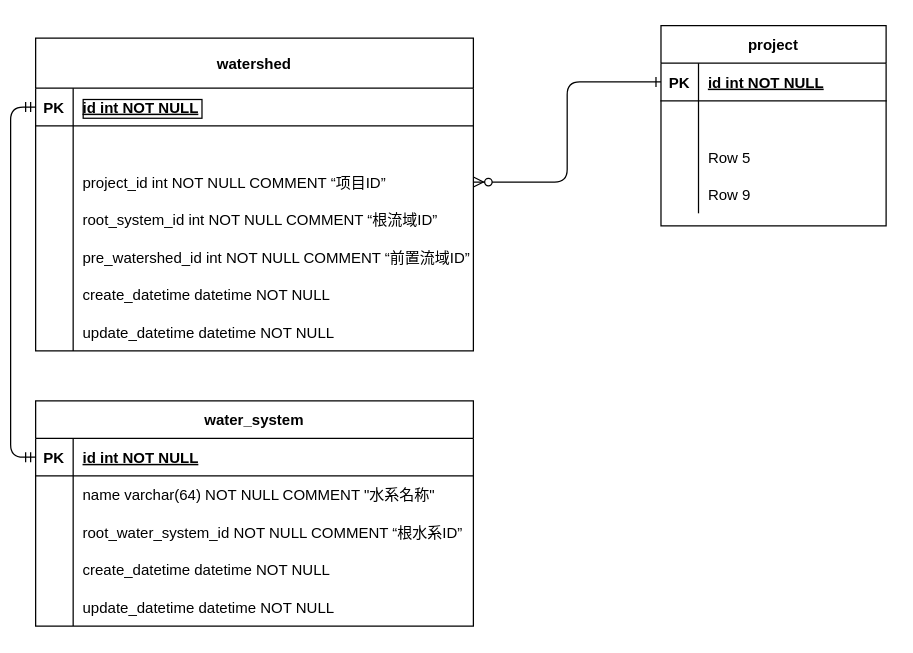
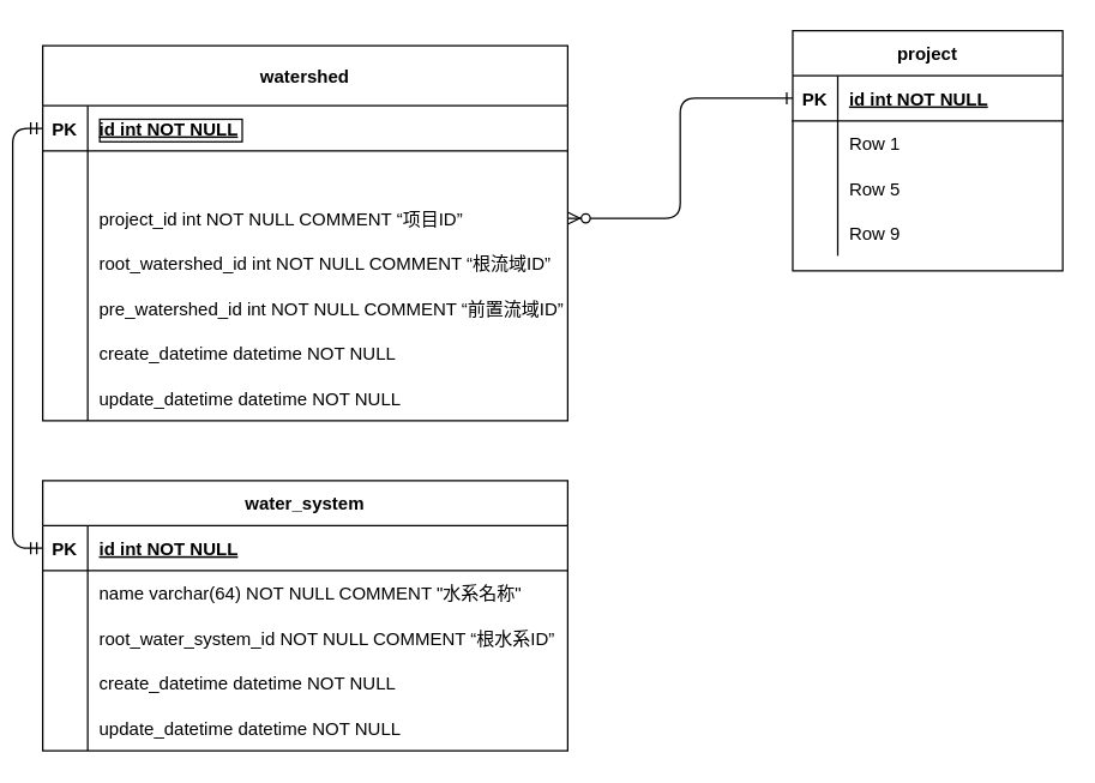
  <mxCell id="0" />
  <mxCell id="1" parent="0" />
  <mxCell id="2" value="watershed" style="shape=table;startSize=40;container=1;collapsible=1;childLayout=tableLayout;fixedRows=1;rowLines=0;fontStyle=1;align=center;resizeLast=1;" parent="1" vertex="1"><mxGeometry x="20" y="30" width="350" height="250" as="geometry"><mxRectangle x="100" y="130" width="90" height="40" as="alternateBounds" /></mxGeometry></mxCell>
  <mxCell id="3" value="" style="shape=partialRectangle;collapsible=0;dropTarget=0;pointerEvents=0;fillColor=none;points=[[0,0.5],[1,0.5]];portConstraint=eastwest;top=0;left=0;right=0;bottom=1;" parent="2" vertex="1"><mxGeometry y="40" width="350" height="30" as="geometry" /></mxCell>
  <mxCell id="4" value="PK" style="shape=partialRectangle;overflow=hidden;connectable=0;fillColor=none;top=0;left=0;bottom=0;right=0;fontStyle=1;" parent="3" vertex="1"><mxGeometry width="30" height="30" as="geometry" /></mxCell>
  <mxCell id="5" value="id int NOT NULL " style="shape=partialRectangle;overflow=hidden;connectable=0;fillColor=none;top=0;left=0;bottom=0;right=0;align=left;spacingLeft=6;fontStyle=5;labelBorderColor=#000000;" parent="3" vertex="1"><mxGeometry x="30" width="320" height="30" as="geometry" /></mxCell>
  <mxCell id="6" value="" style="shape=partialRectangle;collapsible=0;dropTarget=0;pointerEvents=0;points=[[0,0.5],[1,0.5]];portConstraint=eastwest;top=0;left=0;right=0;bottom=0;fillColor=none;" parent="2" vertex="1"><mxGeometry y="70" width="350" height="30" as="geometry" /></mxCell>
  <mxCell id="7" value="" style="shape=partialRectangle;overflow=hidden;connectable=0;fillColor=none;top=0;left=0;bottom=0;right=0;" parent="6" vertex="1"><mxGeometry width="30" height="30" as="geometry" /></mxCell>
  <mxCell id="8" style="shape=partialRectangle;collapsible=0;dropTarget=0;pointerEvents=0;points=[[0,0.5],[1,0.5]];portConstraint=eastwest;top=0;left=0;right=0;bottom=0;fillColor=none;" vertex="1" parent="2"><mxGeometry y="100" width="350" height="30" as="geometry" /></mxCell>
  <mxCell id="9" value="project_id int NOT NULL COMMENT “项目ID”  " style="shape=partialRectangle;overflow=hidden;connectable=0;fillColor=none;top=0;left=0;bottom=0;right=0;align=left;spacingLeft=6;" vertex="1" parent="8"><mxGeometry x="30" width="320" height="30" as="geometry" /></mxCell>
  <mxCell id="10" style="shape=partialRectangle;collapsible=0;dropTarget=0;pointerEvents=0;points=[[0,0.5],[1,0.5]];portConstraint=eastwest;top=0;left=0;right=0;bottom=0;fillColor=none;" vertex="1" parent="2"><mxGeometry y="130" width="350" height="30" as="geometry" /></mxCell>
  <mxCell id="11" style="shape=partialRectangle;overflow=hidden;connectable=0;fillColor=none;top=0;left=0;bottom=0;right=0;" vertex="1" parent="10"><mxGeometry width="30" height="30" as="geometry" /></mxCell>
- <mxCell id="12" value="root_system_id int NOT NULL COMMENT “根流域ID” " style="shape=partialRectangle;overflow=hidden;connectable=0;fillColor=none;top=0;left=0;bottom=0;right=0;align=left;spacingLeft=6;" vertex="1" parent="10"><mxGeometry x="30" width="320" height="30" as="geometry" /></mxCell>
+ <mxCell id="12" value="root_watershed_id int NOT NULL COMMENT “根流域ID” " style="shape=partialRectangle;overflow=hidden;connectable=0;fillColor=none;top=0;left=0;bottom=0;right=0;align=left;spacingLeft=6;" vertex="1" parent="10"><mxGeometry x="30" width="320" height="30" as="geometry" /></mxCell>
  <mxCell id="13" style="shape=partialRectangle;collapsible=0;dropTarget=0;pointerEvents=0;points=[[0,0.5],[1,0.5]];portConstraint=eastwest;top=0;left=0;right=0;bottom=0;fillColor=none;" vertex="1" parent="2"><mxGeometry y="160" width="350" height="30" as="geometry" /></mxCell>
  <mxCell id="14" style="shape=partialRectangle;overflow=hidden;connectable=0;fillColor=none;top=0;left=0;bottom=0;right=0;" vertex="1" parent="13"><mxGeometry width="30" height="30" as="geometry" /></mxCell>
  <mxCell id="15" value="pre_watershed_id int NOT NULL COMMENT “前置流域ID” " style="shape=partialRectangle;overflow=hidden;connectable=0;fillColor=none;top=0;left=0;bottom=0;right=0;align=left;spacingLeft=6;" vertex="1" parent="13"><mxGeometry x="30" width="320" height="30" as="geometry" /></mxCell>
  <mxCell id="16" style="shape=partialRectangle;collapsible=0;dropTarget=0;pointerEvents=0;points=[[0,0.5],[1,0.5]];portConstraint=eastwest;top=0;left=0;right=0;bottom=0;fillColor=none;" vertex="1" parent="2"><mxGeometry y="190" width="350" height="30" as="geometry" /></mxCell>
  <mxCell id="17" style="shape=partialRectangle;overflow=hidden;connectable=0;fillColor=none;top=0;left=0;bottom=0;right=0;" vertex="1" parent="16"><mxGeometry width="30" height="30" as="geometry" /></mxCell>
  <mxCell id="18" value="create_datetime datetime NOT NULL" style="shape=partialRectangle;overflow=hidden;connectable=0;fillColor=none;top=0;left=0;bottom=0;right=0;align=left;spacingLeft=6;" vertex="1" parent="16"><mxGeometry x="30" width="320" height="30" as="geometry" /></mxCell>
  <mxCell id="19" style="shape=partialRectangle;collapsible=0;dropTarget=0;pointerEvents=0;points=[[0,0.5],[1,0.5]];portConstraint=eastwest;top=0;left=0;right=0;bottom=0;fillColor=none;" vertex="1" parent="2"><mxGeometry y="220" width="350" height="30" as="geometry" /></mxCell>
  <mxCell id="20" style="shape=partialRectangle;overflow=hidden;connectable=0;fillColor=none;top=0;left=0;bottom=0;right=0;" vertex="1" parent="19"><mxGeometry width="30" height="30" as="geometry" /></mxCell>
  <mxCell id="21" value="update_datetime datetime NOT NULL" style="shape=partialRectangle;overflow=hidden;connectable=0;fillColor=none;top=0;left=0;bottom=0;right=0;align=left;spacingLeft=6;" vertex="1" parent="19"><mxGeometry x="30" width="320" height="30" as="geometry" /></mxCell>
  <mxCell id="22" value="project" style="shape=table;startSize=30;container=1;collapsible=1;childLayout=tableLayout;fixedRows=1;rowLines=0;fontStyle=1;align=center;resizeLast=1;strokeColor=#000000;fillColor=none;" vertex="1" parent="1"><mxGeometry x="520" y="20" width="180" height="160" as="geometry" /></mxCell>
  <mxCell id="23" value="" style="shape=partialRectangle;collapsible=0;dropTarget=0;pointerEvents=0;fillColor=none;top=0;left=0;bottom=1;right=0;points=[[0,0.5],[1,0.5]];portConstraint=eastwest;" vertex="1" parent="22"><mxGeometry y="30" width="180" height="30" as="geometry" /></mxCell>
  <mxCell id="24" value="PK" style="shape=partialRectangle;connectable=0;fillColor=none;top=0;left=0;bottom=0;right=0;fontStyle=1;overflow=hidden;" vertex="1" parent="23"><mxGeometry width="30" height="30" as="geometry" /></mxCell>
  <mxCell id="25" value="id int NOT NULL" style="shape=partialRectangle;connectable=0;fillColor=none;top=0;left=0;bottom=0;right=0;align=left;spacingLeft=6;fontStyle=5;overflow=hidden;" vertex="1" parent="23"><mxGeometry x="30" width="150" height="30" as="geometry" /></mxCell>
  <mxCell id="26" value="" style="shape=partialRectangle;collapsible=0;dropTarget=0;pointerEvents=0;fillColor=none;top=0;left=0;bottom=0;right=0;points=[[0,0.5],[1,0.5]];portConstraint=eastwest;" vertex="1" parent="22"><mxGeometry y="60" width="180" height="30" as="geometry" /></mxCell>
  <mxCell id="27" value="" style="shape=partialRectangle;connectable=0;fillColor=none;top=0;left=0;bottom=0;right=0;editable=1;overflow=hidden;" vertex="1" parent="26"><mxGeometry width="30" height="30" as="geometry" /></mxCell>
+ <mxCell id="28" value="Row 1" style="shape=partialRectangle;connectable=0;fillColor=none;top=0;left=0;bottom=0;right=0;align=left;spacingLeft=6;overflow=hidden;" vertex="1" parent="26"><mxGeometry x="30" width="150" height="30" as="geometry" /></mxCell>
  <mxCell id="29" value="" style="shape=partialRectangle;collapsible=0;dropTarget=0;pointerEvents=0;fillColor=none;top=0;left=0;bottom=0;right=0;points=[[0,0.5],[1,0.5]];portConstraint=eastwest;" vertex="1" parent="22"><mxGeometry y="90" width="180" height="30" as="geometry" /></mxCell>
  <mxCell id="30" value="" style="shape=partialRectangle;connectable=0;fillColor=none;top=0;left=0;bottom=0;right=0;editable=1;overflow=hidden;" vertex="1" parent="29"><mxGeometry width="30" height="30" as="geometry" /></mxCell>
  <mxCell id="31" value="Row 5" style="shape=partialRectangle;connectable=0;fillColor=none;top=0;left=0;bottom=0;right=0;align=left;spacingLeft=6;overflow=hidden;" vertex="1" parent="29"><mxGeometry x="30" width="150" height="30" as="geometry" /></mxCell>
  <mxCell id="32" value="" style="shape=partialRectangle;collapsible=0;dropTarget=0;pointerEvents=0;fillColor=none;top=0;left=0;bottom=0;right=0;points=[[0,0.5],[1,0.5]];portConstraint=eastwest;" vertex="1" parent="22"><mxGeometry y="120" width="180" height="30" as="geometry" /></mxCell>
  <mxCell id="33" value="" style="shape=partialRectangle;connectable=0;fillColor=none;top=0;left=0;bottom=0;right=0;editable=1;overflow=hidden;" vertex="1" parent="32"><mxGeometry width="30" height="30" as="geometry" /></mxCell>
  <mxCell id="34" value="Row 9" style="shape=partialRectangle;connectable=0;fillColor=none;top=0;left=0;bottom=0;right=0;align=left;spacingLeft=6;overflow=hidden;" vertex="1" parent="32"><mxGeometry x="30" width="150" height="30" as="geometry" /></mxCell>
  <mxCell id="35" style="edgeStyle=orthogonalEdgeStyle;rounded=1;orthogonalLoop=1;jettySize=auto;html=1;entryX=0;entryY=0.5;entryDx=0;entryDy=0;startArrow=ERzeroToMany;startFill=1;endArrow=ERone;endFill=0;" edge="1" parent="1" source="8" target="23"><mxGeometry relative="1" as="geometry" /></mxCell>
  <mxCell id="36" value="water_system" style="shape=table;startSize=30;container=1;collapsible=1;childLayout=tableLayout;fixedRows=1;rowLines=0;fontStyle=1;align=center;resizeLast=1;strokeColor=#000000;fillColor=none;" vertex="1" parent="1"><mxGeometry x="20" y="320" width="350" height="180" as="geometry" /></mxCell>
  <mxCell id="37" value="" style="shape=partialRectangle;collapsible=0;dropTarget=0;pointerEvents=0;fillColor=none;top=0;left=0;bottom=1;right=0;points=[[0,0.5],[1,0.5]];portConstraint=eastwest;" vertex="1" parent="36"><mxGeometry y="30" width="350" height="30" as="geometry" /></mxCell>
  <mxCell id="38" value="PK" style="shape=partialRectangle;connectable=0;fillColor=none;top=0;left=0;bottom=0;right=0;fontStyle=1;overflow=hidden;" vertex="1" parent="37"><mxGeometry width="30" height="30" as="geometry" /></mxCell>
  <mxCell id="39" value="id int NOT NULL" style="shape=partialRectangle;connectable=0;fillColor=none;top=0;left=0;bottom=0;right=0;align=left;spacingLeft=6;fontStyle=5;overflow=hidden;" vertex="1" parent="37"><mxGeometry x="30" width="320" height="30" as="geometry" /></mxCell>
  <mxCell id="40" value="" style="shape=partialRectangle;collapsible=0;dropTarget=0;pointerEvents=0;fillColor=none;top=0;left=0;bottom=0;right=0;points=[[0,0.5],[1,0.5]];portConstraint=eastwest;" vertex="1" parent="36"><mxGeometry y="60" width="350" height="30" as="geometry" /></mxCell>
  <mxCell id="41" value="" style="shape=partialRectangle;connectable=0;fillColor=none;top=0;left=0;bottom=0;right=0;editable=1;overflow=hidden;" vertex="1" parent="40"><mxGeometry width="30" height="30" as="geometry" /></mxCell>
  <mxCell id="42" value="name varchar(64) NOT NULL COMMENT &quot;水系名称&quot;" style="shape=partialRectangle;connectable=0;fillColor=none;top=0;left=0;bottom=0;right=0;align=left;spacingLeft=6;overflow=hidden;" vertex="1" parent="40"><mxGeometry x="30" width="320" height="30" as="geometry" /></mxCell>
  <mxCell id="43" value="" style="shape=partialRectangle;collapsible=0;dropTarget=0;pointerEvents=0;fillColor=none;top=0;left=0;bottom=0;right=0;points=[[0,0.5],[1,0.5]];portConstraint=eastwest;" vertex="1" parent="36"><mxGeometry y="90" width="350" height="30" as="geometry" /></mxCell>
  <mxCell id="44" value="" style="shape=partialRectangle;connectable=0;fillColor=none;top=0;left=0;bottom=0;right=0;editable=1;overflow=hidden;" vertex="1" parent="43"><mxGeometry width="30" height="30" as="geometry" /></mxCell>
  <mxCell id="45" value="root_water_system_id NOT NULL COMMENT “根水系ID”" style="shape=partialRectangle;connectable=0;fillColor=none;top=0;left=0;bottom=0;right=0;align=left;spacingLeft=6;overflow=hidden;" vertex="1" parent="43"><mxGeometry x="30" width="320" height="30" as="geometry" /></mxCell>
  <mxCell id="46" value="" style="shape=partialRectangle;collapsible=0;dropTarget=0;pointerEvents=0;fillColor=none;top=0;left=0;bottom=0;right=0;points=[[0,0.5],[1,0.5]];portConstraint=eastwest;" vertex="1" parent="36"><mxGeometry y="120" width="350" height="30" as="geometry" /></mxCell>
  <mxCell id="47" value="" style="shape=partialRectangle;connectable=0;fillColor=none;top=0;left=0;bottom=0;right=0;editable=1;overflow=hidden;" vertex="1" parent="46"><mxGeometry width="30" height="30" as="geometry" /></mxCell>
  <mxCell id="48" value="create_datetime datetime NOT NULL" style="shape=partialRectangle;connectable=0;fillColor=none;top=0;left=0;bottom=0;right=0;align=left;spacingLeft=6;overflow=hidden;" vertex="1" parent="46"><mxGeometry x="30" width="320" height="30" as="geometry" /></mxCell>
  <mxCell id="49" style="shape=partialRectangle;collapsible=0;dropTarget=0;pointerEvents=0;fillColor=none;top=0;left=0;bottom=0;right=0;points=[[0,0.5],[1,0.5]];portConstraint=eastwest;" vertex="1" parent="36"><mxGeometry y="150" width="350" height="30" as="geometry" /></mxCell>
  <mxCell id="50" style="shape=partialRectangle;connectable=0;fillColor=none;top=0;left=0;bottom=0;right=0;editable=1;overflow=hidden;" vertex="1" parent="49"><mxGeometry width="30" height="30" as="geometry" /></mxCell>
  <mxCell id="51" value="update_datetime datetime NOT NULL " style="shape=partialRectangle;connectable=0;fillColor=none;top=0;left=0;bottom=0;right=0;align=left;spacingLeft=6;overflow=hidden;" vertex="1" parent="49"><mxGeometry x="30" width="320" height="30" as="geometry" /></mxCell>
  <mxCell id="52" style="edgeStyle=orthogonalEdgeStyle;orthogonalLoop=1;jettySize=auto;html=1;exitX=0;exitY=0.5;exitDx=0;exitDy=0;entryX=0;entryY=0.5;entryDx=0;entryDy=0;startArrow=ERmandOne;startFill=0;endArrow=ERmandOne;endFill=0;rounded=1;" edge="1" parent="1" source="3" target="37"><mxGeometry relative="1" as="geometry" /></mxCell>
